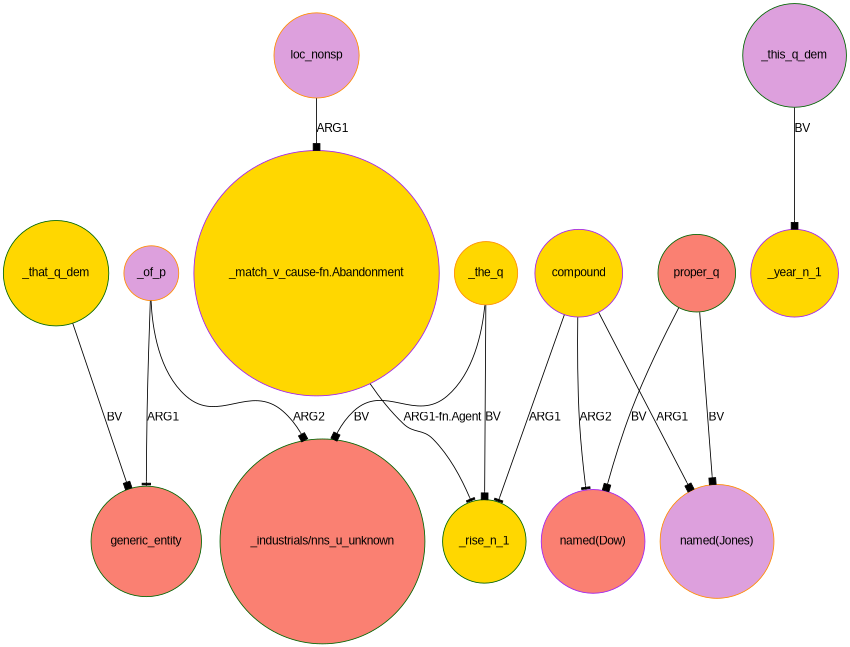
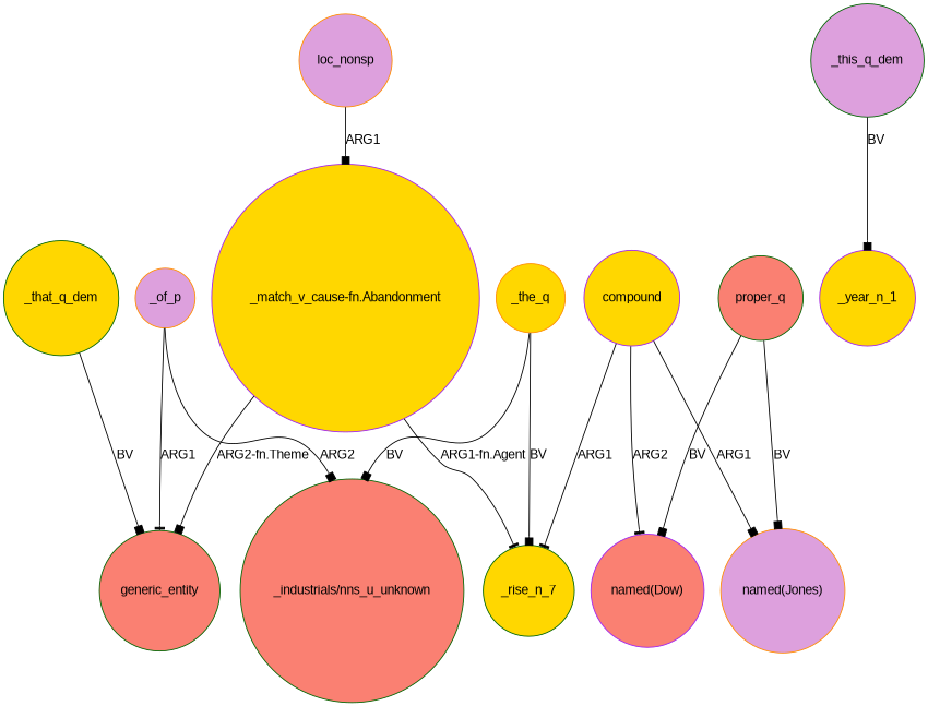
  digraph {
    fontname="Liberation Sans"
    node [color=darkgreen fillcolor=gold fontname="Liberation Sans" shape=circle style=filled]
    edge [arrowhead=box fontname="Liberation Sans"]
    _of_p [color=darkorange fillcolor=plum]
    generic_entity [fillcolor=salmon]
    "_industrials/nns_u_unknown" [fillcolor=salmon]
    _the_q [color=darkorange]
-   _rise_n_1
+   _rise_n_1 [label=_rise_n_7]
    loc_nonsp [color=darkorange fillcolor=plum]
    "_match_v_cause-fn.Abandonment" [color=purple]
    _year_n_1 [color=purple]
    compound [color=purple]
    "named(Jones)" [color=darkorange fillcolor=plum]
    "named(Dow)" [color=purple fillcolor=salmon]
    _that_q_dem
    proper_q [fillcolor=salmon]
    _this_q_dem [fillcolor=plum]
    _of_p -> generic_entity [arrowhead=tee label=ARG1]
    _of_p -> "_industrials/nns_u_unknown" [label=ARG2]
    _the_q -> "_industrials/nns_u_unknown" [label=BV]
    _the_q -> _rise_n_1 [label=BV]
    loc_nonsp -> "_match_v_cause-fn.Abandonment" [label=ARG1]
+   "_match_v_cause-fn.Abandonment" -> generic_entity [label="ARG2-fn.Theme"]
    "_match_v_cause-fn.Abandonment" -> _rise_n_1 [arrowhead=tee label="ARG1-fn.Agent"]
    compound -> _rise_n_1 [arrowhead=tee label=ARG1]
    compound -> "named(Jones)" [label=ARG1]
    compound -> "named(Dow)" [arrowhead=tee label=ARG2]
    _that_q_dem -> generic_entity [label=BV]
    proper_q -> "named(Jones)" [label=BV]
    proper_q -> "named(Dow)" [label=BV]
    _this_q_dem -> _year_n_1 [label=BV]
  }
